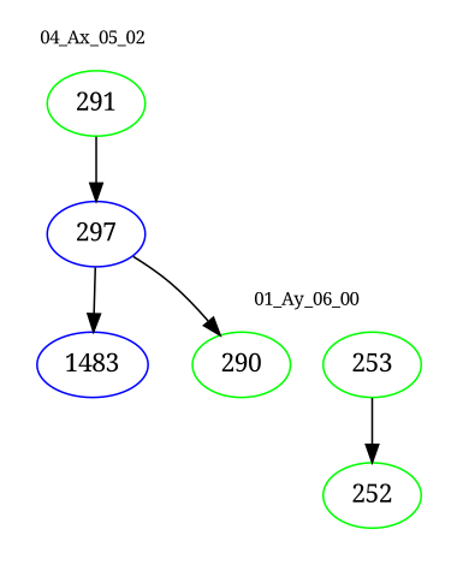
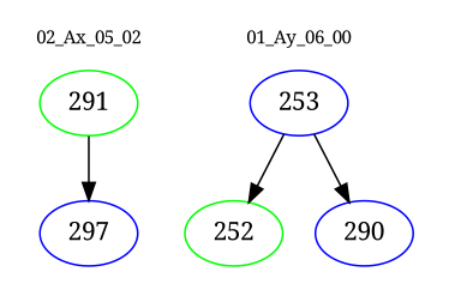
  digraph {
    fontname="Noto Serif"
    node [color=blue fontname="Noto Serif"]
    edge [color=black fontname="Noto Serif"]
    n1 [label=297]
    n2 [color=green label=291]
-   n3 [label=1483]
-   n4 [color=green label=253]
+   n4 [label=253]
    n5 [color=green label=252]
-   n6 [color=green label=290]
+   n6 [label=290]
    subgraph cluster_1 {
      color=white
      fontsize=10
-     label="04_Ax_05_02"
+     label="02_Ax_05_02"
      n1
      n2
-     n3
    }
    subgraph cluster_2 {
      color=white
      fontsize=10
      label="01_Ay_06_00"
      n4
      n5
      n6
    }
-   n1 -> n3
    n2 -> n1
    n4 -> n5
-   n1 -> n6
+   n4 -> n6
  }
